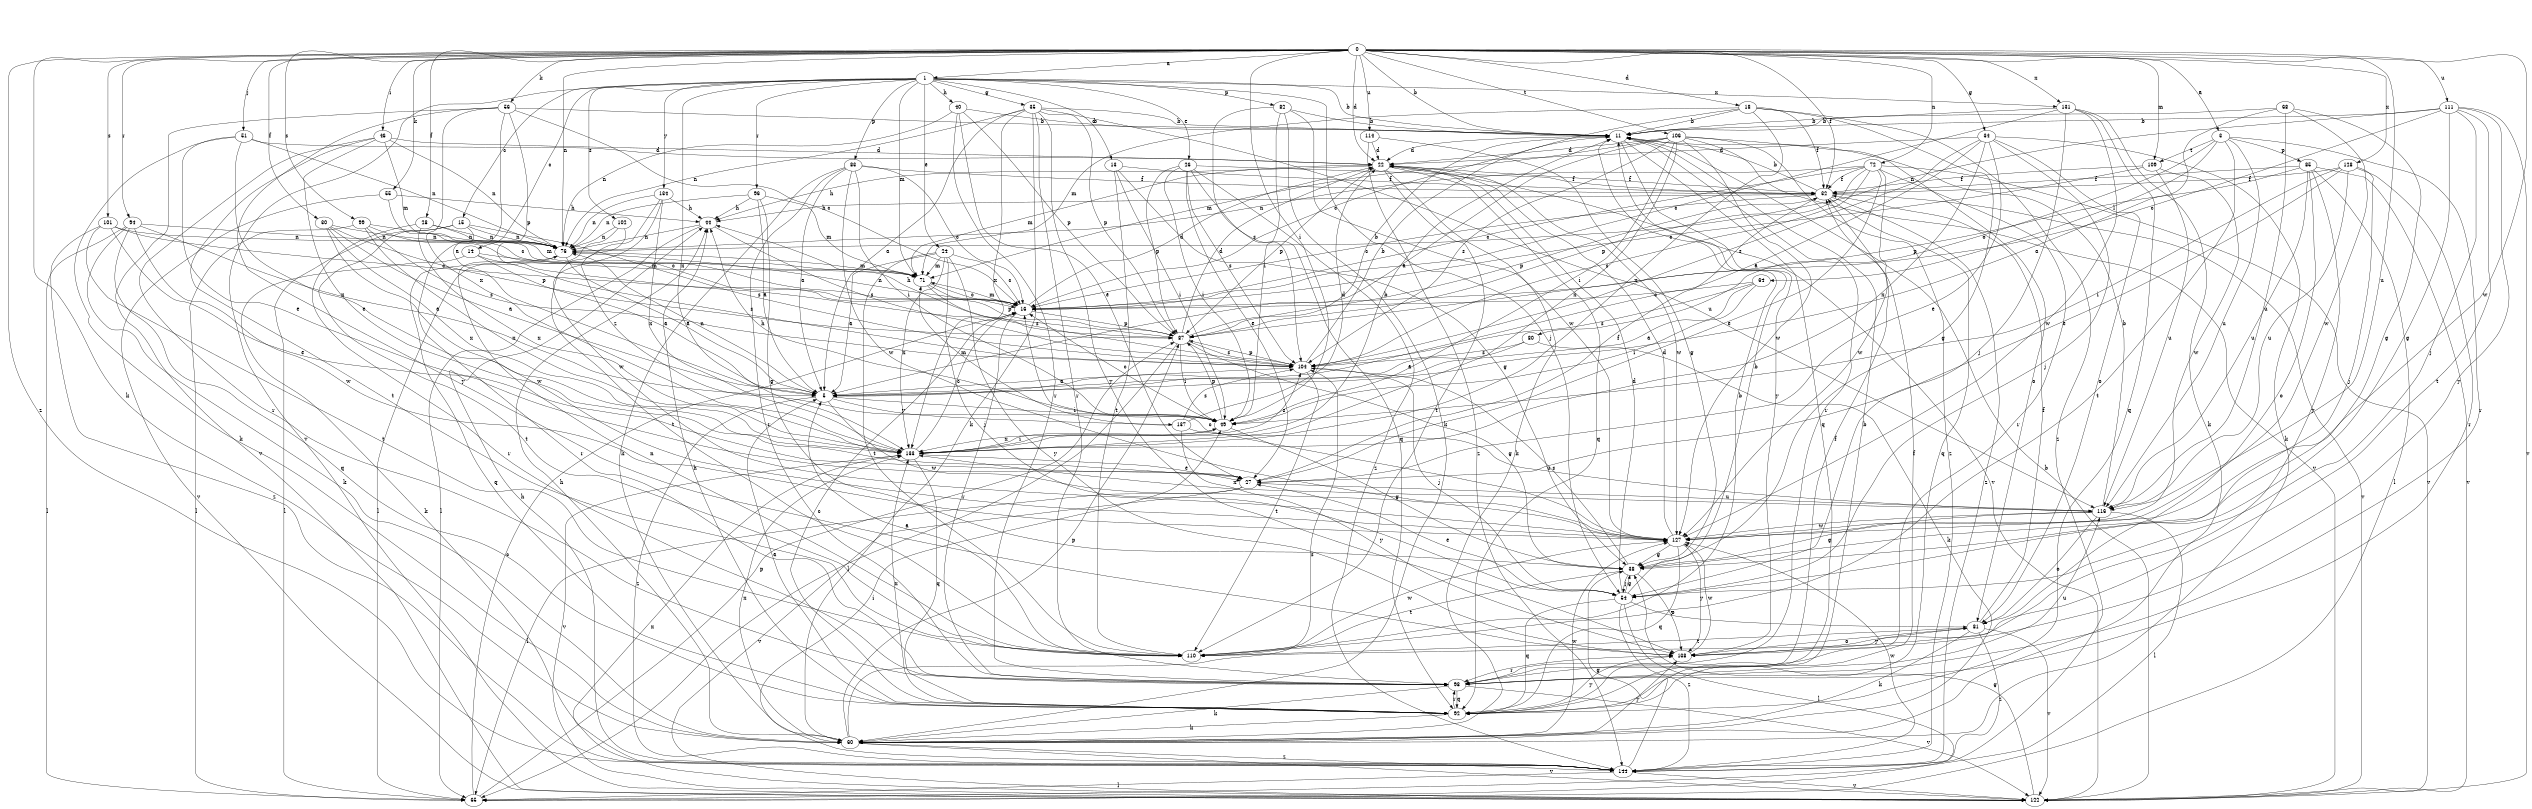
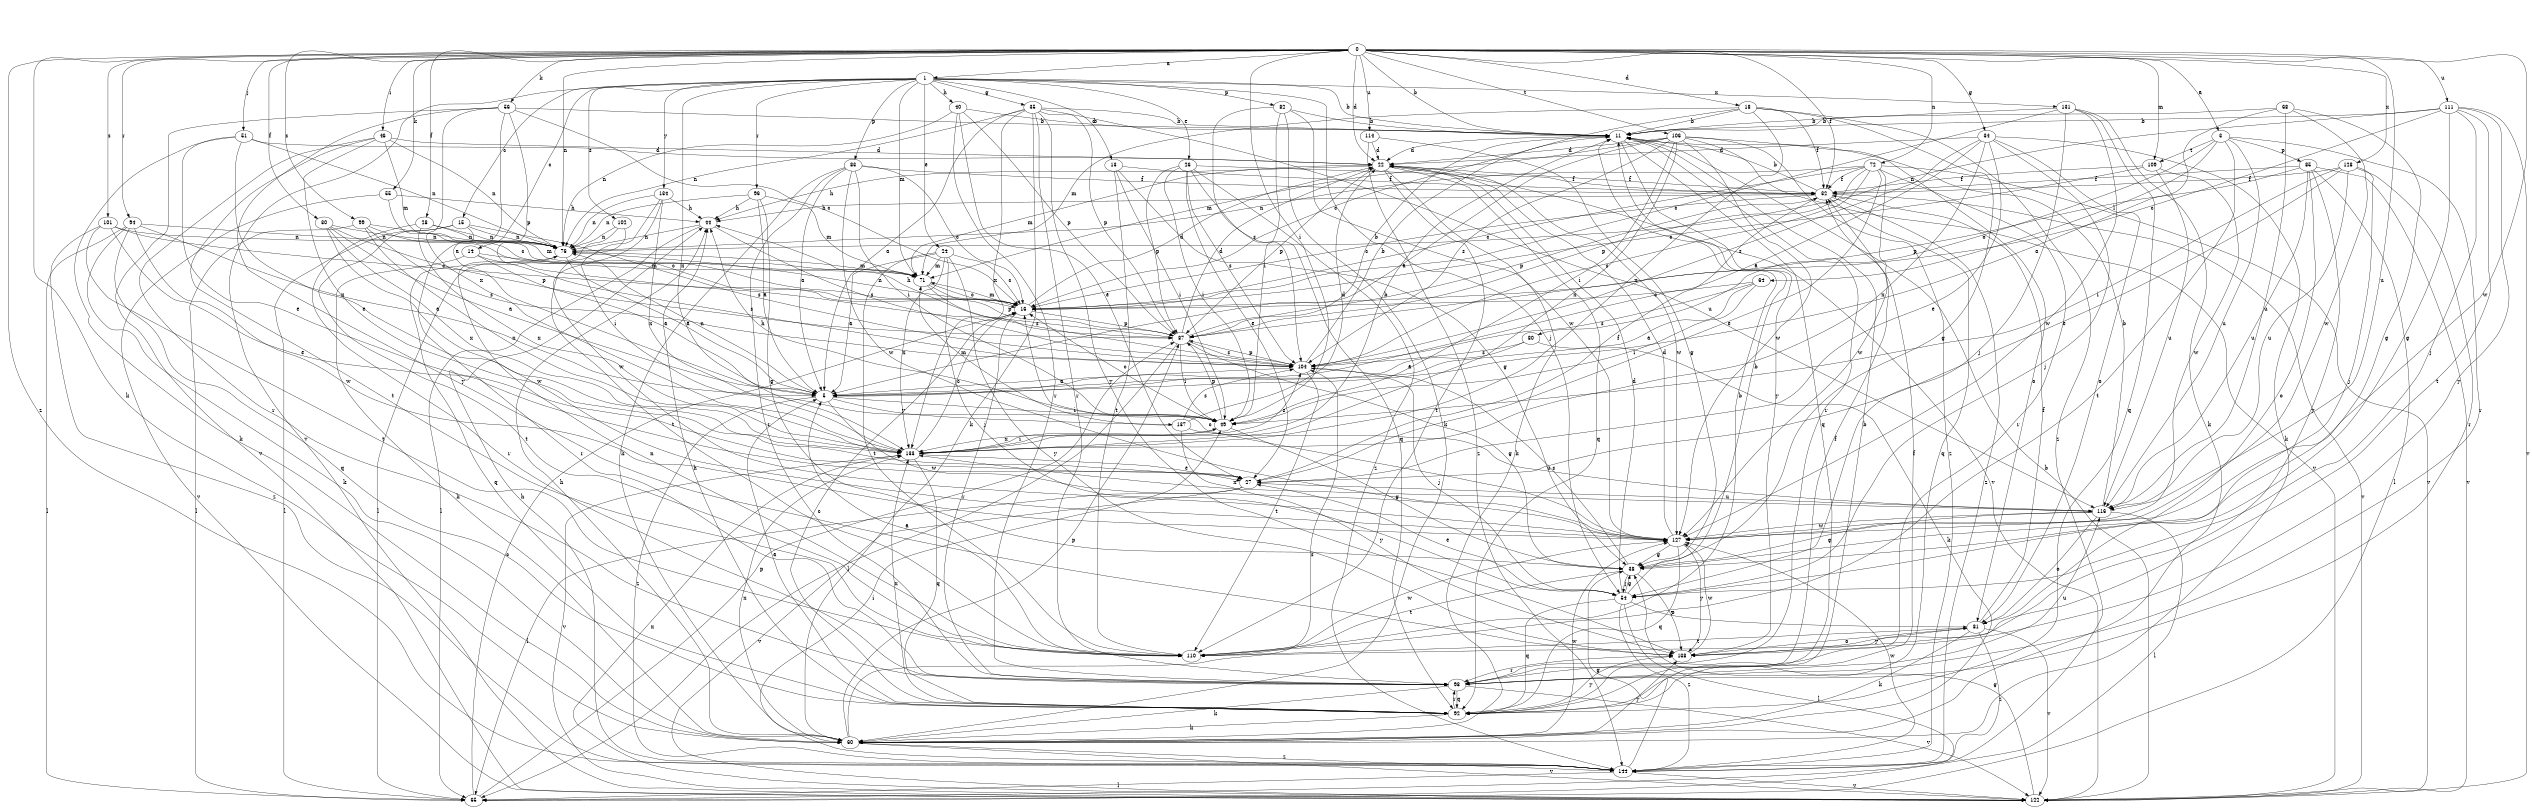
  strict digraph {
    0
    1
    3
    11
    18
    22
    28
    30
    32
    34
    46
    49
    51
    55
    56
    60
    72
    76
    94
    99
    101
    106
    111
    114
    116
    127
    128
    131
    144
    109
    13
    14
    15
    24
    26
    35
    40
    54
    71
    82
    83
    96
    102
    122
    133
    134
    64
    80
    85
    98
    110
    92
    138
    38
    16
    87
    44
    5
    104
    27
    81
    68
    65
    137
    0 -> 1 [label=a]
    0 -> 3 [label=a]
    0 -> 11 [label=b]
    0 -> 18 [label=d]
    0 -> 22 [label=d]
    0 -> 28 [label=f]
    0 -> 30 [label=f]
    0 -> 32 [label=f]
    0 -> 34 [label=g]
    0 -> 46 [label=i]
    0 -> 49 [label=i]
    0 -> 51 [label=j]
    0 -> 55 [label=k]
    0 -> 56 [label=k]
    0 -> 60 [label=k]
    0 -> 72 [label=n]
    0 -> 76 [label=n]
    0 -> 94 [label=r]
    0 -> 99 [label=s]
    0 -> 101 [label=s]
    0 -> 106 [label=t]
    0 -> 111 [label=u]
    0 -> 114 [label=u]
    0 -> 116 [label=u]
    0 -> 127 [label=w]
    0 -> 128 [label=x]
-   0 -> 131 [label=x]
    0 -> 144 [label=z]
    0 -> 109 [label=m]
    1 -> 11 [label=b]
    1 -> 131 [label=x]
    1 -> 13 [label=c]
    1 -> 14 [label=c]
    1 -> 15 [label=c]
    1 -> 24 [label=e]
    1 -> 26 [label=e]
    1 -> 35 [label=g]
    1 -> 40 [label=h]
    1 -> 54 [label=j]
    1 -> 71 [label=m]
    1 -> 82 [label=p]
    1 -> 83 [label=p]
    1 -> 96 [label=r]
    1 -> 102 [label=s]
    1 -> 122 [label=v]
    1 -> 133 [label=x]
    1 -> 134 [label=y]
    3 -> 116 [label=u]
    3 -> 109 [label=t]
    3 -> 64 [label=l]
    3 -> 80 [label=o]
    3 -> 85 [label=p]
    3 -> 98 [label=r]
    3 -> 110 [label=t]
    11 -> 22 [label=d]
    11 -> 98 [label=r]
    11 -> 92 [label=q]
    11 -> 138 [label=y]
    18 -> 11 [label=b]
    18 -> 32 [label=f]
    18 -> 144 [label=z]
    18 -> 71 [label=m]
    18 -> 133 [label=x]
    18 -> 38 [label=g]
    18 -> 16 [label=c]
    22 -> 32 [label=f]
    22 -> 60 [label=k]
    22 -> 127 [label=w]
    22 -> 71 [label=m]
    22 -> 122 [label=v]
    22 -> 110 [label=t]
    22 -> 92 [label=q]
    22 -> 87 [label=p]
    22 -> 44 [label=h]
    28 -> 76 [label=n]
    28 -> 71 [label=m]
    28 -> 133 [label=x]
    28 -> 98 [label=r]
    30 -> 76 [label=n]
    30 -> 127 [label=w]
    30 -> 133 [label=x]
    30 -> 87 [label=p]
    30 -> 5 [label=a]
    32 -> 11 [label=b]
    32 -> 144 [label=z]
    32 -> 122 [label=v]
    32 -> 92 [label=q]
    32 -> 16 [label=c]
    32 -> 87 [label=p]
    32 -> 44 [label=h]
    34 -> 22 [label=d]
    34 -> 60 [label=k]
    34 -> 54 [label=j]
    34 -> 133 [label=x]
    34 -> 5 [label=a]
    34 -> 104 [label=s]
    34 -> 27 [label=e]
    34 -> 81 [label=o]
    46 -> 22 [label=d]
    46 -> 76 [label=n]
    46 -> 71 [label=m]
    46 -> 98 [label=r]
    46 -> 110 [label=t]
    46 -> 27 [label=e]
    49 -> 133 [label=x]
    49 -> 38 [label=g]
    49 -> 16 [label=c]
    49 -> 87 [label=p]
    49 -> 44 [label=h]
    51 -> 22 [label=d]
    51 -> 60 [label=k]
    51 -> 76 [label=n]
    51 -> 133 [label=x]
    51 -> 27 [label=e]
    55 -> 122 [label=v]
    55 -> 16 [label=c]
    55 -> 44 [label=h]
    56 -> 11 [label=b]
    56 -> 122 [label=v]
    56 -> 133 [label=x]
    56 -> 138 [label=y]
    56 -> 16 [label=c]
    56 -> 87 [label=p]
    56 -> 5 [label=a]
    60 -> 127 [label=w]
    60 -> 144 [label=z]
    60 -> 122 [label=v]
    60 -> 133 [label=x]
    60 -> 138 [label=y]
    60 -> 87 [label=p]
    60 -> 44 [label=h]
    60 -> 104 [label=s]
    72 -> 32 [label=f]
    72 -> 76 [label=n]
    72 -> 127 [label=w]
    72 -> 122 [label=v]
    72 -> 98 [label=r]
    72 -> 16 [label=c]
    72 -> 87 [label=p]
    72 -> 104 [label=s]
    72 -> 27 [label=e]
    76 -> 71 [label=m]
    76 -> 92 [label=q]
    76 -> 5 [label=a]
    94 -> 60 [label=k]
    94 -> 76 [label=n]
    94 -> 127 [label=w]
    94 -> 92 [label=q]
    94 -> 5 [label=a]
    94 -> 65 [label=l]
    99 -> 76 [label=n]
    99 -> 133 [label=x]
    99 -> 16 [label=c]
    99 -> 104 [label=s]
    99 -> 65 [label=l]
    101 -> 76 [label=n]
    101 -> 144 [label=z]
    101 -> 110 [label=t]
    101 -> 16 [label=c]
    101 -> 27 [label=e]
    106 -> 22 [label=d]
    106 -> 49 [label=i]
    106 -> 127 [label=w]
    106 -> 144 [label=z]
    106 -> 71 [label=m]
    106 -> 122 [label=v]
    106 -> 133 [label=x]
    106 -> 5 [label=a]
    106 -> 104 [label=s]
    106 -> 81 [label=o]
    111 -> 11 [label=b]
    111 -> 76 [label=n]
    111 -> 54 [label=j]
    111 -> 122 [label=v]
    111 -> 110 [label=t]
    111 -> 138 [label=y]
    111 -> 38 [label=g]
    111 -> 16 [label=c]
    114 -> 22 [label=d]
    114 -> 144 [label=z]
    114 -> 38 [label=g]
    116 -> 11 [label=b]
    116 -> 127 [label=w]
    116 -> 133 [label=x]
    116 -> 38 [label=g]
    116 -> 81 [label=o]
    116 -> 65 [label=l]
    127 -> 22 [label=d]
    127 -> 92 [label=q]
    127 -> 138 [label=y]
    127 -> 38 [label=g]
    127 -> 16 [label=c]
    128 -> 32 [label=f]
    128 -> 49 [label=i]
    128 -> 116 [label=u]
    128 -> 54 [label=j]
    128 -> 98 [label=r]
    128 -> 27 [label=e]
    131 -> 11 [label=b]
    131 -> 60 [label=k]
    131 -> 127 [label=w]
    131 -> 54 [label=j]
    131 -> 92 [label=q]
    131 -> 16 [label=c]
    144 -> 49 [label=i]
    144 -> 127 [label=w]
    144 -> 122 [label=v]
    144 -> 38 [label=g]
    144 -> 44 [label=h]
    144 -> 65 [label=l]
    109 -> 32 [label=f]
    109 -> 116 [label=u]
    109 -> 127 [label=w]
    109 -> 16 [label=c]
    13 -> 32 [label=f]
    13 -> 49 [label=i]
    13 -> 110 [label=t]
    13 -> 38 [label=g]
-   14 -> 144 [label=k]
+   14 -> 60 [label=k]
    14 -> 71 [label=m]
    14 -> 5 [label=a]
    14 -> 104 [label=s]
    15 -> 76 [label=n]
    15 -> 98 [label=r]
    15 -> 110 [label=t]
    15 -> 104 [label=s]
    15 -> 65 [label=l]
    24 -> 54 [label=j]
    24 -> 71 [label=m]
    24 -> 133 [label=x]
    24 -> 110 [label=t]
    24 -> 138 [label=y]
    24 -> 16 [label=c]
    24 -> 5 [label=a]
    26 -> 32 [label=f]
    26 -> 49 [label=i]
    26 -> 144 [label=z]
    26 -> 92 [label=q]
    26 -> 87 [label=p]
    26 -> 104 [label=s]
    26 -> 27 [label=e]
    35 -> 11 [label=b]
    35 -> 60 [label=k]
    35 -> 76 [label=n]
    35 -> 116 [label=u]
    35 -> 133 [label=x]
    35 -> 98 [label=r]
    35 -> 138 [label=y]
    35 -> 87 [label=p]
    35 -> 5 [label=a]
    40 -> 11 [label=b]
    40 -> 76 [label=n]
    40 -> 98 [label=r]
    40 -> 87 [label=p]
    40 -> 27 [label=e]
    54 -> 11 [label=b]
    54 -> 22 [label=d]
    54 -> 144 [label=z]
    54 -> 92 [label=q]
    54 -> 38 [label=g]
    54 -> 27 [label=e]
    54 -> 81 [label=o]
    54 -> 65 [label=l]
    71 -> 16 [label=c]
    71 -> 87 [label=p]
    71 -> 104 [label=s]
    82 -> 11 [label=b]
    82 -> 49 [label=i]
    82 -> 60 [label=k]
    82 -> 127 [label=w]
    82 -> 104 [label=s]
    83 -> 32 [label=f]
    83 -> 49 [label=i]
    83 -> 60 [label=k]
    83 -> 127 [label=w]
    83 -> 98 [label=r]
    83 -> 16 [label=c]
    83 -> 5 [label=a]
    96 -> 76 [label=n]
    96 -> 71 [label=m]
    96 -> 38 [label=g]
    96 -> 44 [label=h]
    96 -> 5 [label=a]
-   102 -> 49 [label=z]
+   102 -> 49 [label=i]
    102 -> 76 [label=n]
    102 -> 65 [label=l]
    122 -> 11 [label=b]
    122 -> 133 [label=x]
    122 -> 38 [label=g]
    133 -> 11 [label=b]
    133 -> 49 [label=i]
    133 -> 122 [label=v]
    133 -> 92 [label=q]
    133 -> 16 [label=c]
    133 -> 104 [label=s]
    133 -> 27 [label=e]
    134 -> 76 [label=n]
    134 -> 127 [label=w]
    134 -> 133 [label=x]
    134 -> 110 [label=t]
    134 -> 44 [label=h]
    64 -> 49 [label=i]
    64 -> 16 [label=c]
    64 -> 5 [label=a]
    64 -> 104 [label=s]
    80 -> 60 [label=k]
    80 -> 5 [label=a]
    80 -> 104 [label=s]
    85 -> 32 [label=f]
    85 -> 116 [label=u]
    85 -> 122 [label=v]
    85 -> 138 [label=y]
    85 -> 87 [label=p]
    85 -> 81 [label=o]
    85 -> 65 [label=l]
    98 -> 32 [label=f]
    98 -> 60 [label=k]
    98 -> 116 [label=u]
    98 -> 122 [label=v]
    98 -> 92 [label=q]
    110 -> 11 [label=b]
    110 -> 76 [label=n]
    110 -> 127 [label=w]
    110 -> 5 [label=a]
    92 -> 11 [label=b]
    92 -> 32 [label=f]
    92 -> 60 [label=k]
    92 -> 133 [label=x]
    92 -> 98 [label=r]
    92 -> 138 [label=y]
    92 -> 16 [label=c]
    92 -> 44 [label=h]
    92 -> 5 [label=a]
    138 -> 127 [label=w]
    138 -> 98 [label=r]
    138 -> 81 [label=o]
    38 -> 54 [label=j]
    38 -> 110 [label=t]
    38 -> 138 [label=y]
    38 -> 104 [label=s]
    16 -> 22 [label=d]
    16 -> 76 [label=n]
    16 -> 71 [label=m]
    16 -> 98 [label=r]
    16 -> 87 [label=p]
    87 -> 11 [label=b]
    87 -> 22 [label=d]
    87 -> 49 [label=i]
    87 -> 38 [label=g]
    87 -> 44 [label=h]
    87 -> 104 [label=s]
    87 -> 65 [label=l]
    44 -> 76 [label=n]
    44 -> 104 [label=s]
    44 -> 65 [label=l]
    5 -> 49 [label=i]
    5 -> 76 [label=n]
    5 -> 127 [label=w]
    5 -> 144 [label=z]
    5 -> 137 [label=y]
    104 -> 11 [label=b]
    104 -> 54 [label=j]
    104 -> 110 [label=t]
    104 -> 87 [label=p]
    104 -> 5 [label=a]
    27 -> 32 [label=f]
    27 -> 116 [label=u]
    27 -> 122 [label=v]
    27 -> 65 [label=l]
    81 -> 32 [label=f]
    81 -> 60 [label=k]
    81 -> 144 [label=z]
    81 -> 122 [label=v]
    81 -> 110 [label=t]
    81 -> 138 [label=y]
    68 -> 11 [label=b]
    68 -> 116 [label=u]
    68 -> 127 [label=w]
    68 -> 38 [label=g]
    68 -> 5 [label=a]
    65 -> 16 [label=c]
    65 -> 87 [label=p]
    137 -> 22 [label=d]
    137 -> 116 [label=u]
    137 -> 71 [label=m]
    137 -> 138 [label=y]
    137 -> 104 [label=s]
  }
